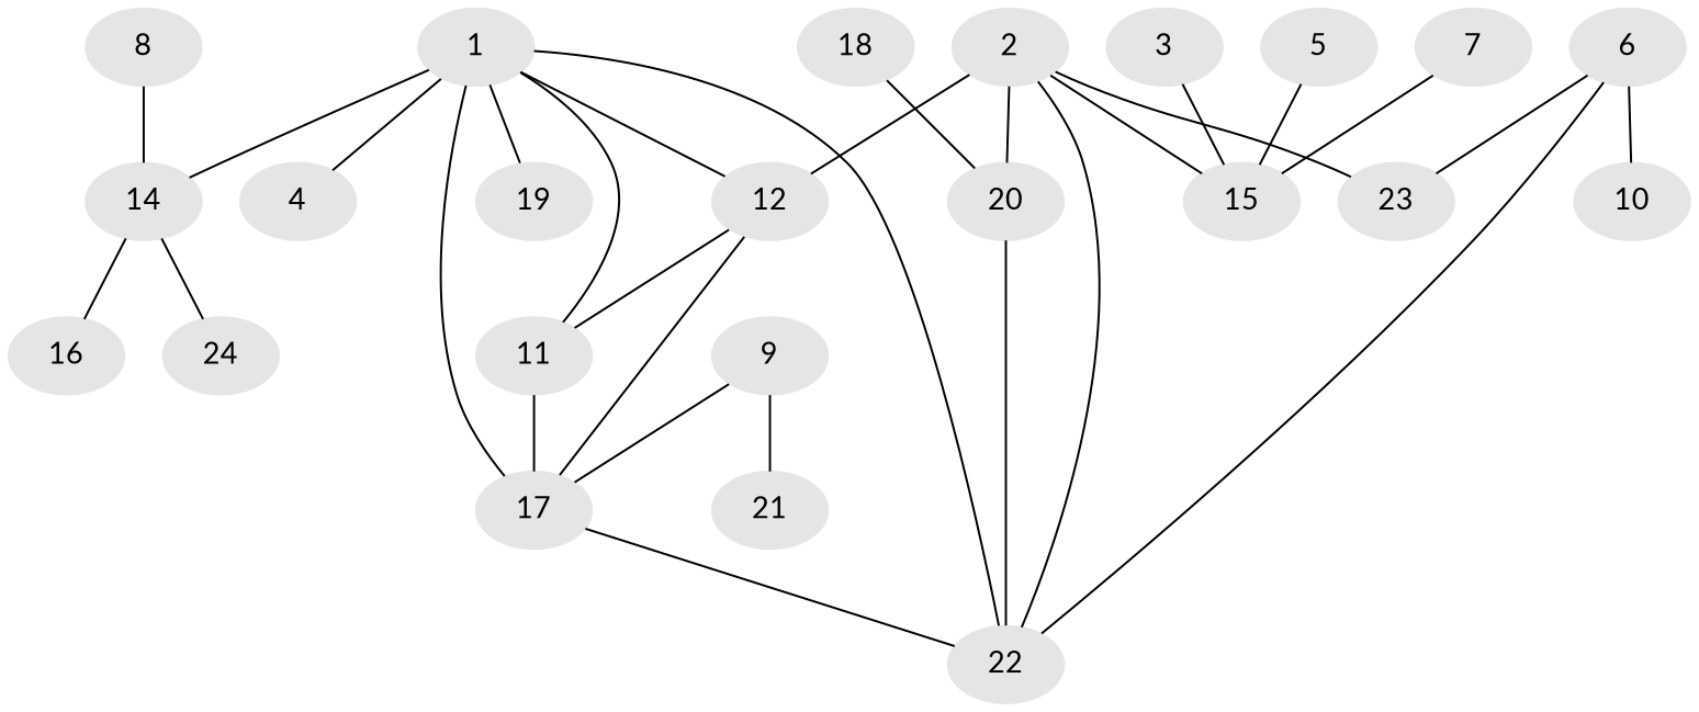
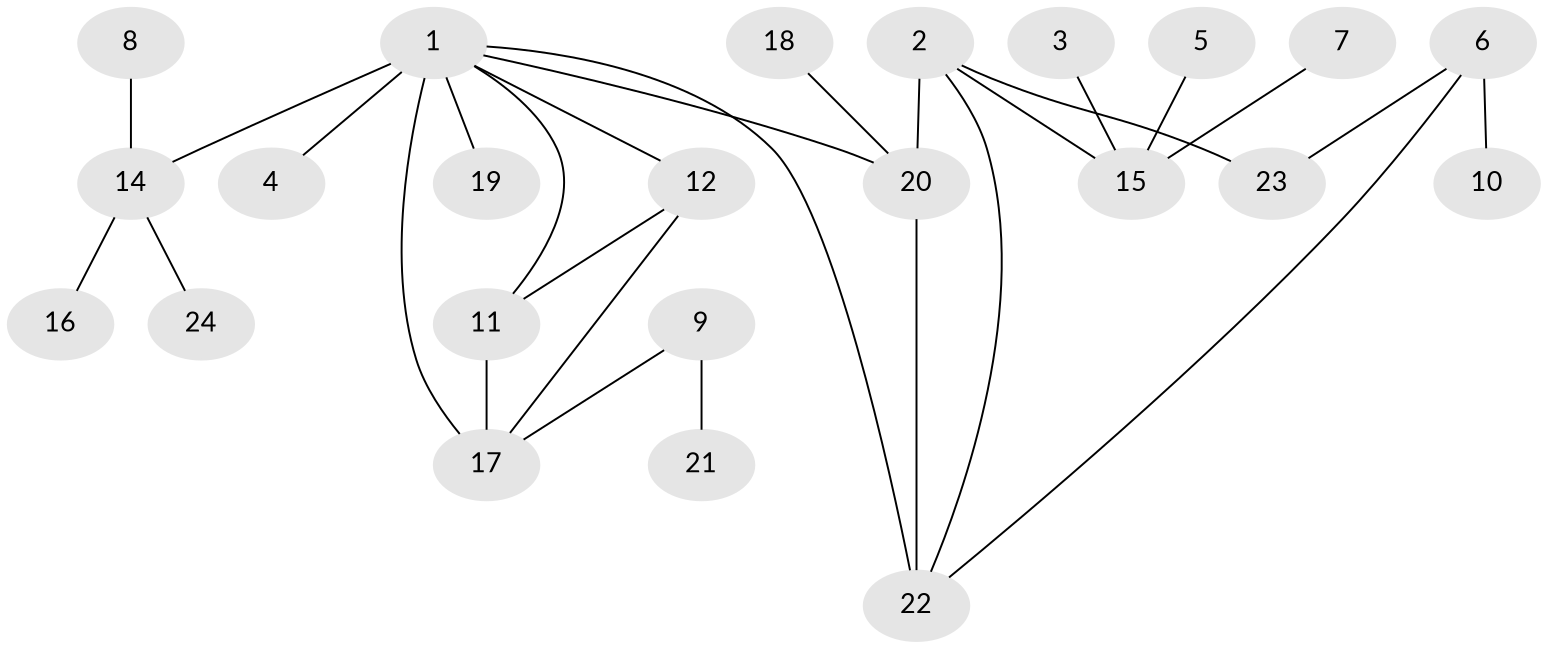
  graph {
    fontname=Lato
    node [color=gray90 fontname=Lato style=filled]
    edge [fontname=Lato weight=1.0]
    1
    4
    12
    14
    17
    19
    20
    22
    11
    16
    24
    2
    23
    15
    3
    5
    6
    10
    7
    8
    9
    21
    18
    1 -- 4
    1 -- 12
    1 -- 14
    1 -- 17 [weight=3.0]
    1 -- 19
+   1 -- 20
    1 -- 22
    1 -- 11
    12 -- 17
    12 -- 11
    14 -- 16
    14 -- 24
-   17 -- 22
    20 -- 22
    11 -- 17
-   2 -- 12
    2 -- 20
    2 -- 22
    2 -- 23
    2 -- 15
    3 -- 15
    5 -- 15
    6 -- 22
    6 -- 23
    6 -- 10
    7 -- 15
    8 -- 14
    9 -- 17
    9 -- 21
    18 -- 20
  }
